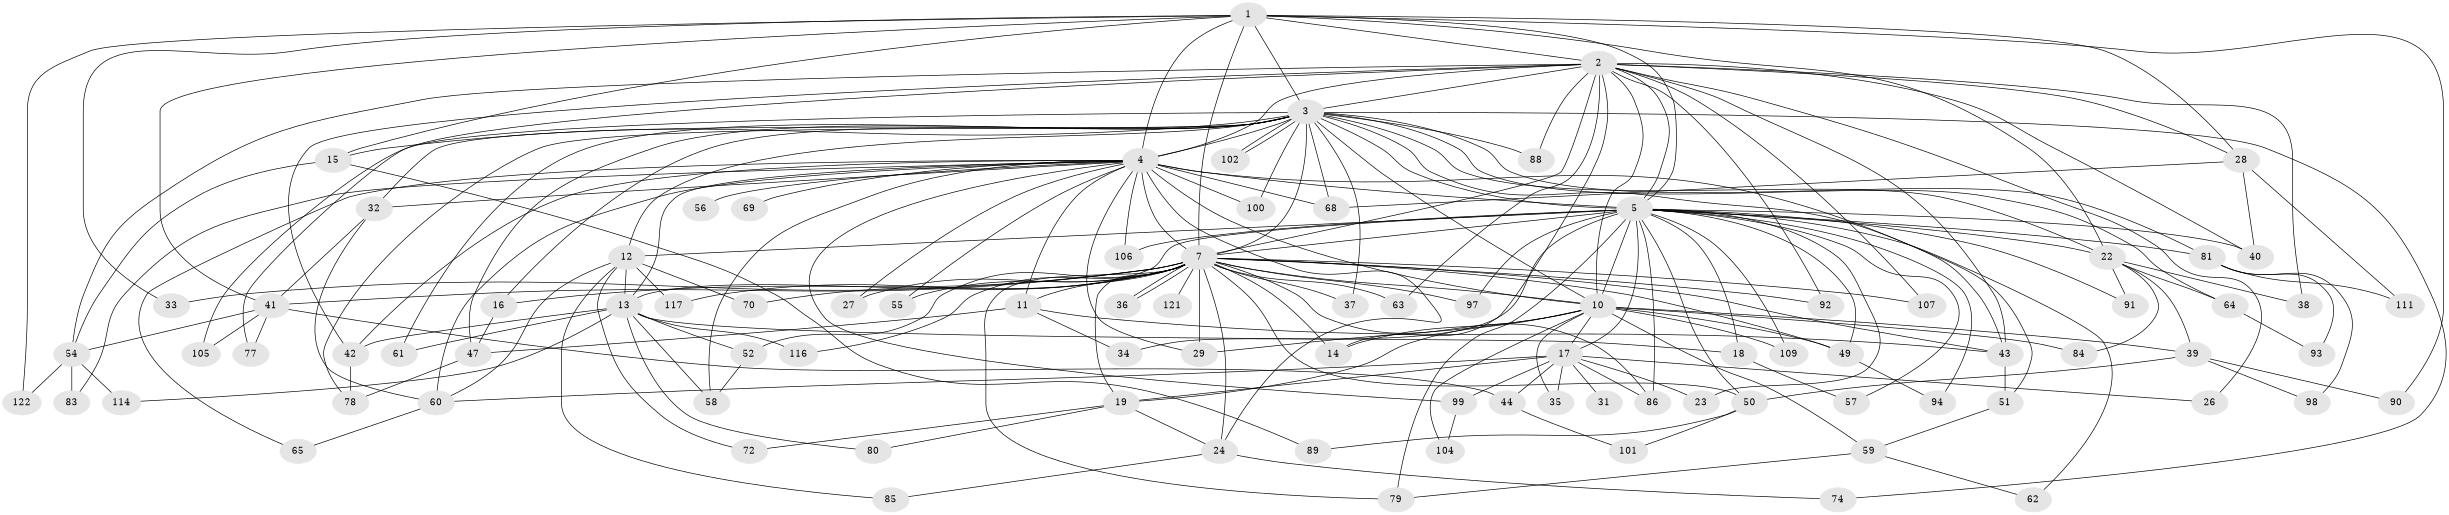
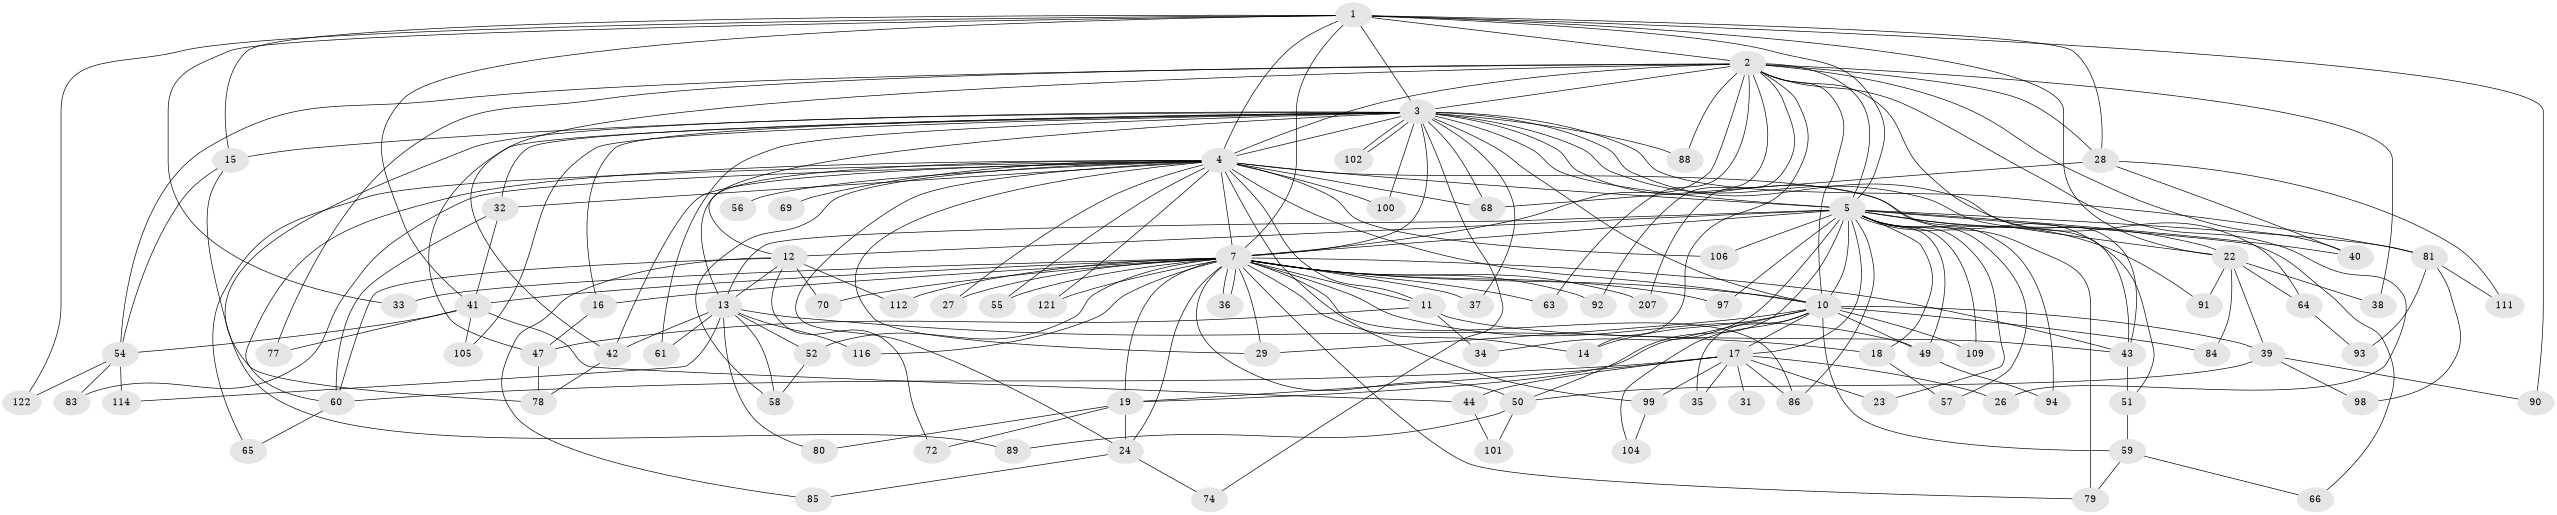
  graph {
    node [color=gray90 style=filled]
    1 [super="+119"]
    2 [super="+48"]
    3 [super="+21"]
    4 [super="+6"]
    5 [super="+9"]
    7 [super="+8"]
    15
    22 [super="+25"]
    28 [super="+71"]
    33
    41 [super="+76"]
    90
    122
    10 [super="+46"]
    14 [super="+120"]
    26
    38
    40
    42 [super="+53"]
    43 [super="+87"]
    54 [super="+75"]
    63
    77
    88
    92
-   107
+   107 [label=207]
    12 [super="+112"]
    16
    32
    37
    47 [super="+113"]
    61
    64
    68 [super="+118"]
    74
    78 [super="+95"]
    81 [super="+110"]
    100
    102
    105
    11 [super="+115"]
    13 [super="+20"]
    24 [super="+45"]
    27
    29 [super="+62"]
    51
    55
    56
    58 [super="+82"]
    60 [super="+103"]
    65
    69
    83
    99
    106
    121
    17 [super="+123"]
    18
    23
    34
    49 [super="+67"]
    50 [super="+73"]
    57
-   66 [label=62]
+   66
    79 [super="+96"]
    86 [super="+108"]
    91
    94
    97
    109
    19 [super="+30"]
    36
    52
    70
    116
-   117
+   117 [label=112]
    35
    39
    59
    84
    104
    89
    111
    44
    114
    72
    85
    93
    98
    80
    31
    101
    1 -- 2
    1 -- 3
    1 -- 4 [weight=2]
    1 -- 5 [weight=3]
    1 -- 7 [weight=2]
    1 -- 15
    1 -- 22
    1 -- 28
    1 -- 33
    1 -- 41
    1 -- 90
    1 -- 122
    2 -- 3 [weight=2]
    2 -- 4 [weight=2]
    2 -- 5 [weight=2]
    2 -- 7 [weight=2]
    2 -- 28
    2 -- 10
    2 -- 14
    2 -- 26
    2 -- 38
    2 -- 40
    2 -- 42
    2 -- 43
    2 -- 54
    2 -- 63
    2 -- 77
    2 -- 88
    2 -- 92
    2 -- 107
    3 -- 4 [weight=2]
    3 -- 5 [weight=3]
    3 -- 7 [weight=2]
    3 -- 15
    3 -- 22
    3 -- 10 [weight=2]
    3 -- 43
    3 -- 88
    3 -- 12 [weight=2]
    3 -- 16
    3 -- 32
    3 -- 37
    3 -- 47
    3 -- 61
    3 -- 64
    3 -- 68
    3 -- 74
    3 -- 78
    3 -- 81
    3 -- 100
    3 -- 102
    3 -- 102
    3 -- 105
    4 -- 5 [weight=4]
    4 -- 7 [weight=4]
    4 -- 10 [weight=2]
    4 -- 42
    4 -- 32
    4 -- 68
    4 -- 100
    4 -- 11
    4 -- 13
    4 -- 24
    4 -- 27
    4 -- 29
    4 -- 51
    4 -- 55
    4 -- 56
    4 -- 58
    4 -- 60
    4 -- 65
    4 -- 69 [weight=2]
    4 -- 83
    4 -- 99
    4 -- 106
+   4 -- 121
    5 -- 7 [weight=4]
    5 -- 22
    5 -- 10 [weight=2]
    5 -- 40
    5 -- 12
    5 -- 81
    5 -- 13
    5 -- 106
    5 -- 17
    5 -- 18
    5 -- 23
    5 -- 34
    5 -- 49
    5 -- 50
    5 -- 57
    5 -- 66
    5 -- 79
    5 -- 86
    5 -- 91
    5 -- 94
    5 -- 97
    5 -- 109
    7 -- 33
    7 -- 41
    7 -- 10 [weight=2]
    7 -- 14
    7 -- 43
    7 -- 63
    7 -- 92
    7 -- 107
    7 -- 16
    7 -- 37
    7 -- 11
    7 -- 24
    7 -- 27
    7 -- 29
    7 -- 55
    7 -- 121
    7 -- 49
    7 -- 50
    7 -- 79
    7 -- 86
    7 -- 97
    7 -- 19
    7 -- 36
    7 -- 36
    7 -- 52
    7 -- 70
    7 -- 116
    7 -- 117
    15 -- 54
    15 -- 89
    22 -- 38
    22 -- 64
    22 -- 91
    22 -- 39
    22 -- 84
    28 -- 40
    28 -- 68
    28 -- 111
    41 -- 54
    41 -- 77
    41 -- 105
    41 -- 44
    10 -- 14
    10 -- 29
    10 -- 17
    10 -- 49
    10 -- 109
    10 -- 19
    10 -- 35
    10 -- 39
    10 -- 59
    10 -- 84
    10 -- 104
    42 -- 78
    43 -- 51
    54 -- 122
    54 -- 83
    54 -- 114
    12 -- 13
    12 -- 60
    12 -- 70
    12 -- 117
    12 -- 72
    12 -- 85
    16 -- 47
    32 -- 41
    32 -- 60
    47 -- 78
    64 -- 93
    81 -- 111
    81 -- 93
    81 -- 98
    11 -- 43
    11 -- 47
    11 -- 34
    13 -- 42
    13 -- 61
    13 -- 58
    13 -- 18
    13 -- 52
    13 -- 116
    13 -- 114
    13 -- 80
    24 -- 74
    24 -- 85
    51 -- 59
    60 -- 65
    99 -- 104
    17 -- 26
    17 -- 60
    17 -- 99
    17 -- 23
    17 -- 86
    17 -- 19
    17 -- 35
    17 -- 44
    17 -- 31
    18 -- 57
    49 -- 94
    50 -- 89
    50 -- 101
    19 -- 24
    19 -- 72
    19 -- 80
    52 -- 58
    39 -- 90
    39 -- 50
    39 -- 98
    59 -- 66
    59 -- 79
    44 -- 101
  }
